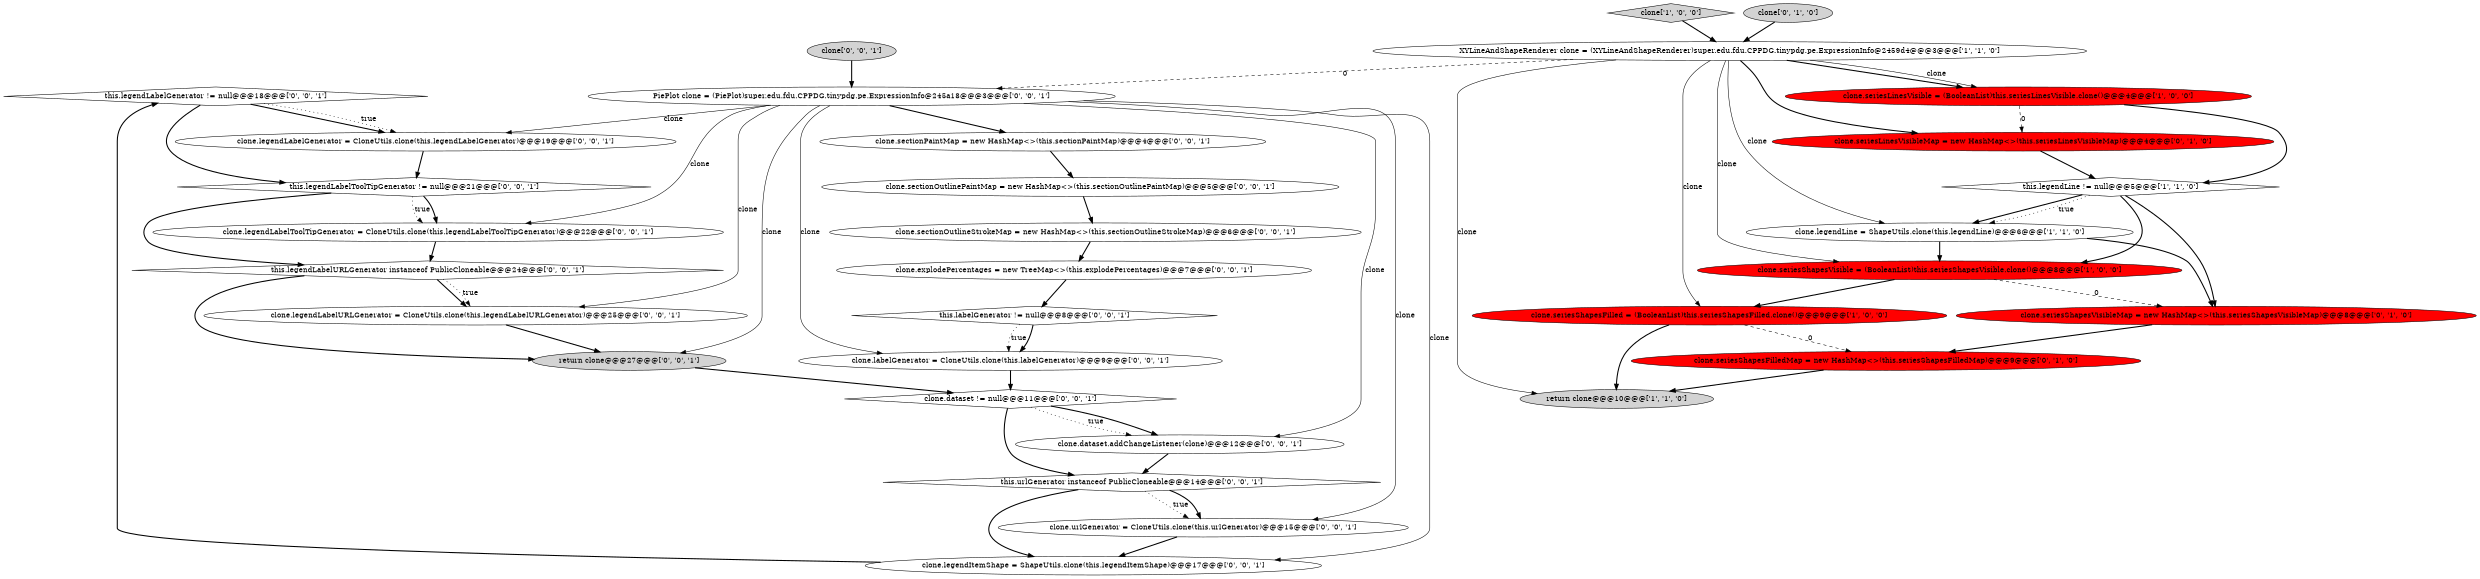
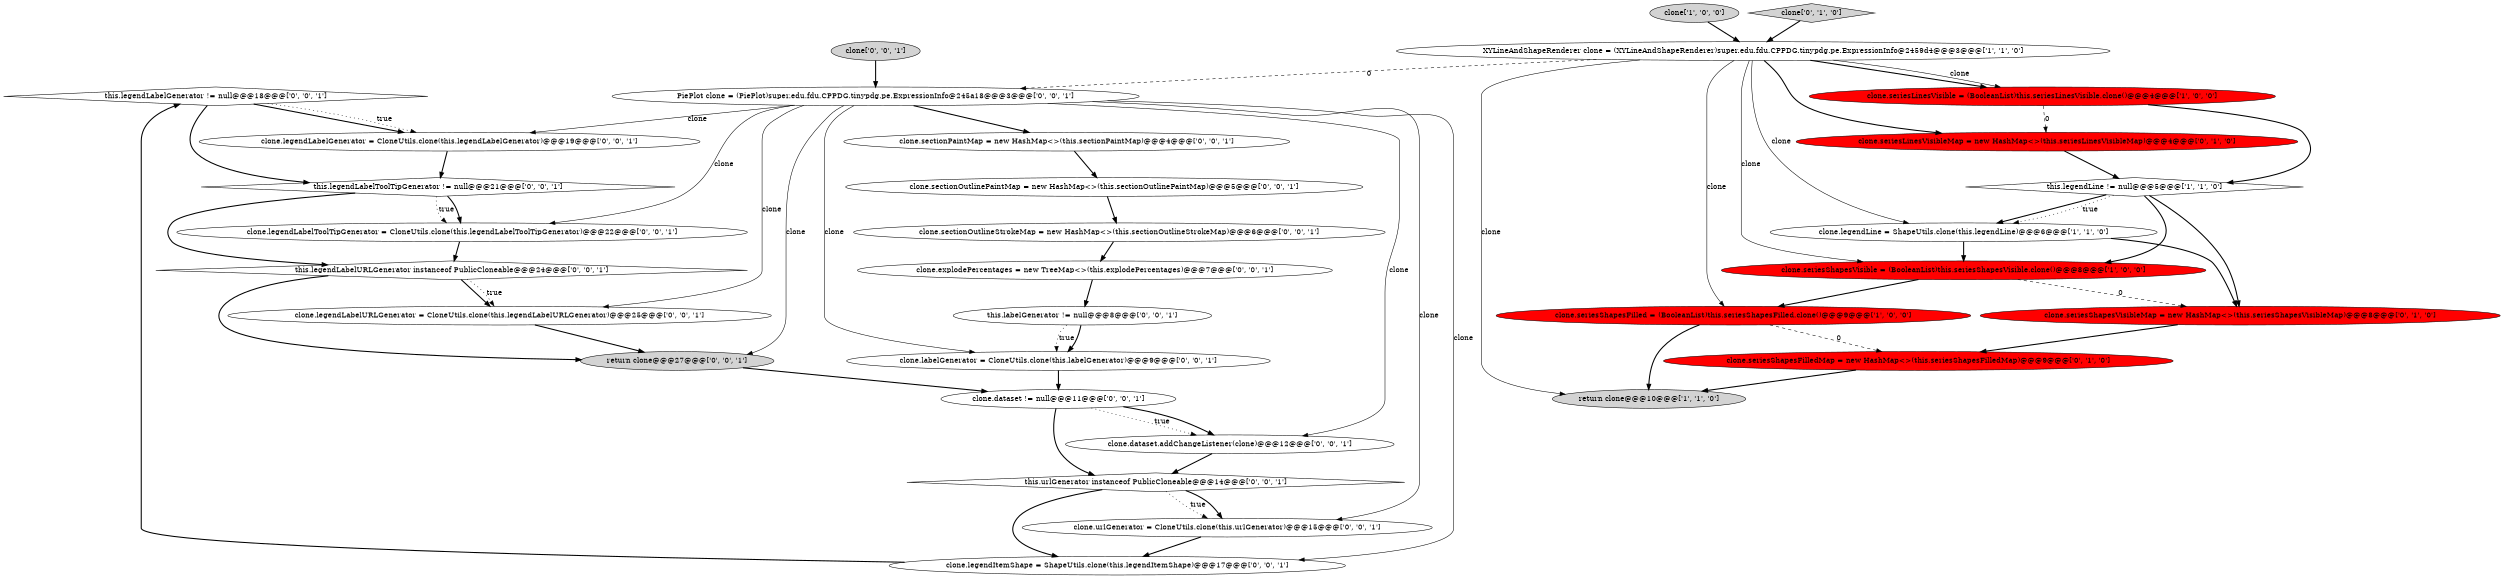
  digraph {
    node [fillcolor=white shape=ellipse style=filled]
    edge [style=bold]
    n1 [label="this.legendLabelGenerator != null@@@18@@@['0', '0', '1']" shape=diamond]
    n2 [label="this.legendLabelToolTipGenerator != null@@@21@@@['0', '0', '1']" shape=diamond]
    n3 [label="clone.legendLabelGenerator = CloneUtils.clone(this.legendLabelGenerator)@@@19@@@['0', '0', '1']"]
    n4 [label="this.legendLabelURLGenerator instanceof PublicCloneable@@@24@@@['0', '0', '1']" shape=diamond]
    n5 [label="clone.legendLabelToolTipGenerator = CloneUtils.clone(this.legendLabelToolTipGenerator)@@@22@@@['0', '0', '1']"]
    n6 [label="clone.legendLabelURLGenerator = CloneUtils.clone(this.legendLabelURLGenerator)@@@25@@@['0', '0', '1']"]
    n7 [fillcolor=lightgray label="return clone@@@27@@@['0', '0', '1']"]
-   n8 [label="clone.dataset != null@@@11@@@['0', '0', '1']" shape=diamond]
+   n8 [label="clone.dataset != null@@@11@@@['0', '0', '1']"]
    n9 [label="clone.legendItemShape = ShapeUtils.clone(this.legendItemShape)@@@17@@@['0', '0', '1']"]
    n10 [label="this.urlGenerator instanceof PublicCloneable@@@14@@@['0', '0', '1']" shape=diamond]
    n11 [label="clone.urlGenerator = CloneUtils.clone(this.urlGenerator)@@@15@@@['0', '0', '1']"]
-   n12 [fillcolor=lightgray label="clone['1', '0', '0']" shape=diamond]
+   n12 [fillcolor=lightgray label="clone['1', '0', '0']"]
    n13 [label="XYLineAndShapeRenderer clone = (XYLineAndShapeRenderer)super.edu.fdu.CPPDG.tinypdg.pe.ExpressionInfo@2459d4@@@3@@@['1', '1', '0']"]
    n14 [label="PiePlot clone = (PiePlot)super.edu.fdu.CPPDG.tinypdg.pe.ExpressionInfo@245a18@@@3@@@['0', '0', '1']"]
    n15 [fillcolor=red label="clone.seriesShapesVisible = (BooleanList)this.seriesShapesVisible.clone()@@@8@@@['1', '0', '0']"]
    n16 [fillcolor=red label="clone.seriesShapesFilled = (BooleanList)this.seriesShapesFilled.clone()@@@9@@@['1', '0', '0']"]
    n17 [fillcolor=lightgray label="return clone@@@10@@@['1', '1', '0']"]
    n18 [fillcolor=red label="clone.seriesLinesVisibleMap = new HashMap<>(this.seriesLinesVisibleMap)@@@4@@@['0', '1', '0']"]
    n19 [label="clone.legendLine = ShapeUtils.clone(this.legendLine)@@@6@@@['1', '1', '0']"]
    n20 [fillcolor=red label="clone.seriesLinesVisible = (BooleanList)this.seriesLinesVisible.clone()@@@4@@@['1', '0', '0']"]
    n21 [label="clone.sectionPaintMap = new HashMap<>(this.sectionPaintMap)@@@4@@@['0', '0', '1']"]
    n22 [label="clone.dataset.addChangeListener(clone)@@@12@@@['0', '0', '1']"]
    n23 [label="clone.labelGenerator = CloneUtils.clone(this.labelGenerator)@@@9@@@['0', '0', '1']"]
    n24 [label="clone.sectionOutlinePaintMap = new HashMap<>(this.sectionOutlinePaintMap)@@@5@@@['0', '0', '1']"]
    n25 [fillcolor=red label="clone.seriesShapesVisibleMap = new HashMap<>(this.seriesShapesVisibleMap)@@@8@@@['0', '1', '0']"]
    n26 [fillcolor=red label="clone.seriesShapesFilledMap = new HashMap<>(this.seriesShapesFilledMap)@@@9@@@['0', '1', '0']"]
    n27 [label="clone.explodePercentages = new TreeMap<>(this.explodePercentages)@@@7@@@['0', '0', '1']"]
-   n28 [label="this.labelGenerator != null@@@8@@@['0', '0', '1']" shape=diamond]
+   n28 [label="this.labelGenerator != null@@@8@@@['0', '0', '1']"]
    n29 [label="clone.sectionOutlineStrokeMap = new HashMap<>(this.sectionOutlineStrokeMap)@@@6@@@['0', '0', '1']"]
    n30 [label="this.legendLine != null@@@5@@@['1', '1', '0']" shape=diamond]
    n31 [fillcolor=lightgray label="clone['0', '0', '1']"]
-   n32 [fillcolor=lightgray label="clone['0', '1', '0']"]
+   n32 [fillcolor=lightgray label="clone['0', '1', '0']" shape=diamond]
    n1 -> n2
    n1 -> n3
    n1 -> n3 [label=true style=dotted]
    n2 -> n4
    n2 -> n5 [label=true style=dotted]
    n2 -> n5
    n3 -> n2
    n4 -> n6
    n4 -> n6 [label=true style=dotted]
    n4 -> n7
    n5 -> n4
    n6 -> n7
    n7 -> n8
    n8 -> n10
    n8 -> n22 [label=true style=dotted]
    n8 -> n22
    n9 -> n1
    n10 -> n9
    n10 -> n11 [label=true style=dotted]
    n10 -> n11
    n11 -> n9
    n12 -> n13
    n13 -> n14 [label=0 style=dashed]
    n13 -> n15 [label=clone style=solid]
    n13 -> n16 [label=clone style=solid]
    n13 -> n17 [label=clone style=solid]
    n13 -> n18
    n13 -> n19 [label=clone style=solid]
    n13 -> n20
    n13 -> n20 [label=clone style=solid]
    n14 -> n3 [label=clone style=solid]
    n14 -> n5 [label=clone style=solid]
    n14 -> n6 [label=clone style=solid]
    n14 -> n7 [label=clone style=solid]
    n14 -> n9 [label=clone style=solid]
    n14 -> n11 [label=clone style=solid]
    n14 -> n21
    n14 -> n22 [label=clone style=solid]
    n14 -> n23 [label=clone style=solid]
    n15 -> n16
    n15 -> n25 [label=0 style=dashed]
    n16 -> n17
    n16 -> n26 [label=0 style=dashed]
    n18 -> n30
    n19 -> n15
    n19 -> n25
    n20 -> n18 [label=0 style=dashed]
    n20 -> n30
    n21 -> n24
    n22 -> n10
    n23 -> n8
    n24 -> n29
    n25 -> n26
    n26 -> n17
    n27 -> n28
    n28 -> n23 [label=true style=dotted]
    n28 -> n23
    n29 -> n27
    n30 -> n15
    n30 -> n19
    n30 -> n19 [label=true style=dotted]
    n30 -> n25
    n31 -> n14
    n32 -> n13
  }
